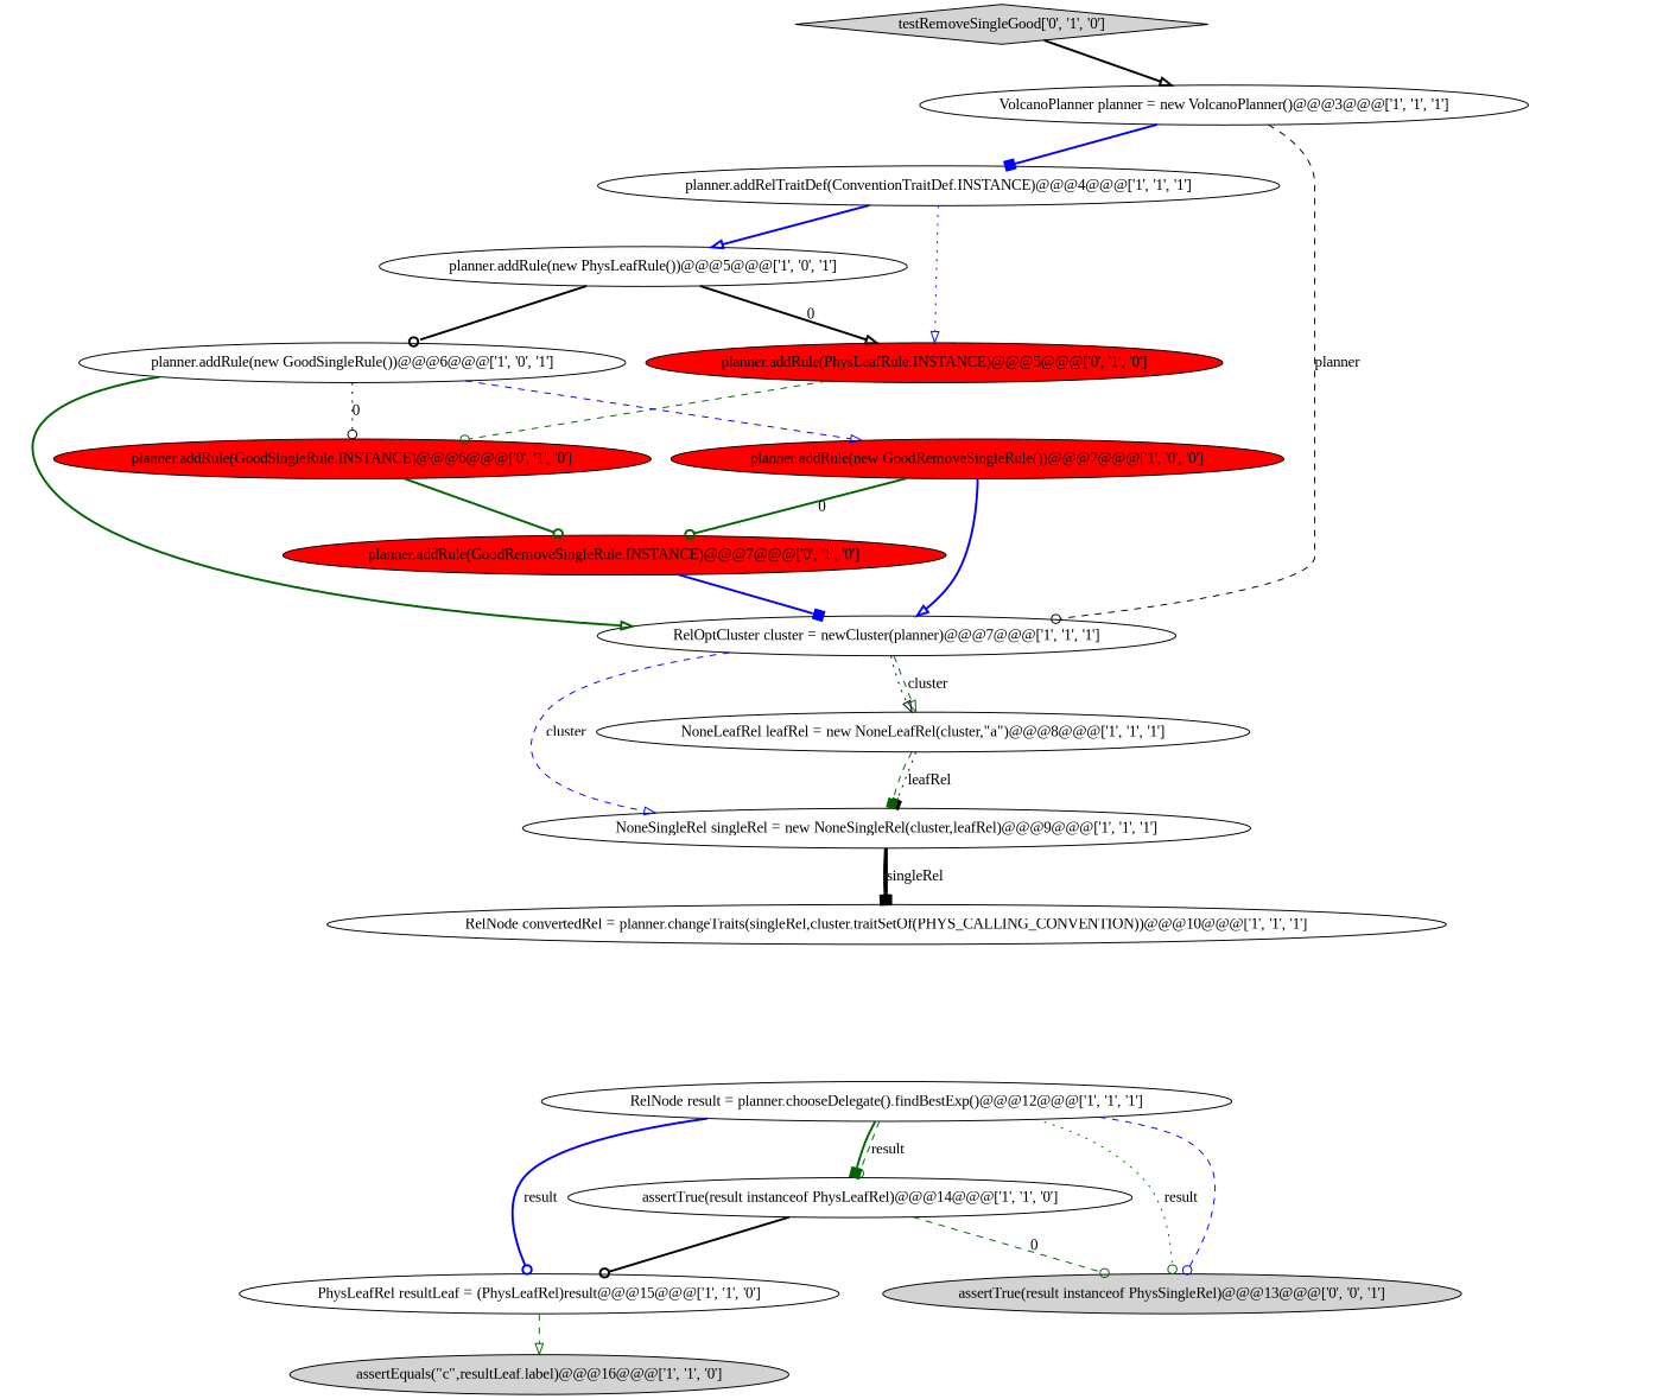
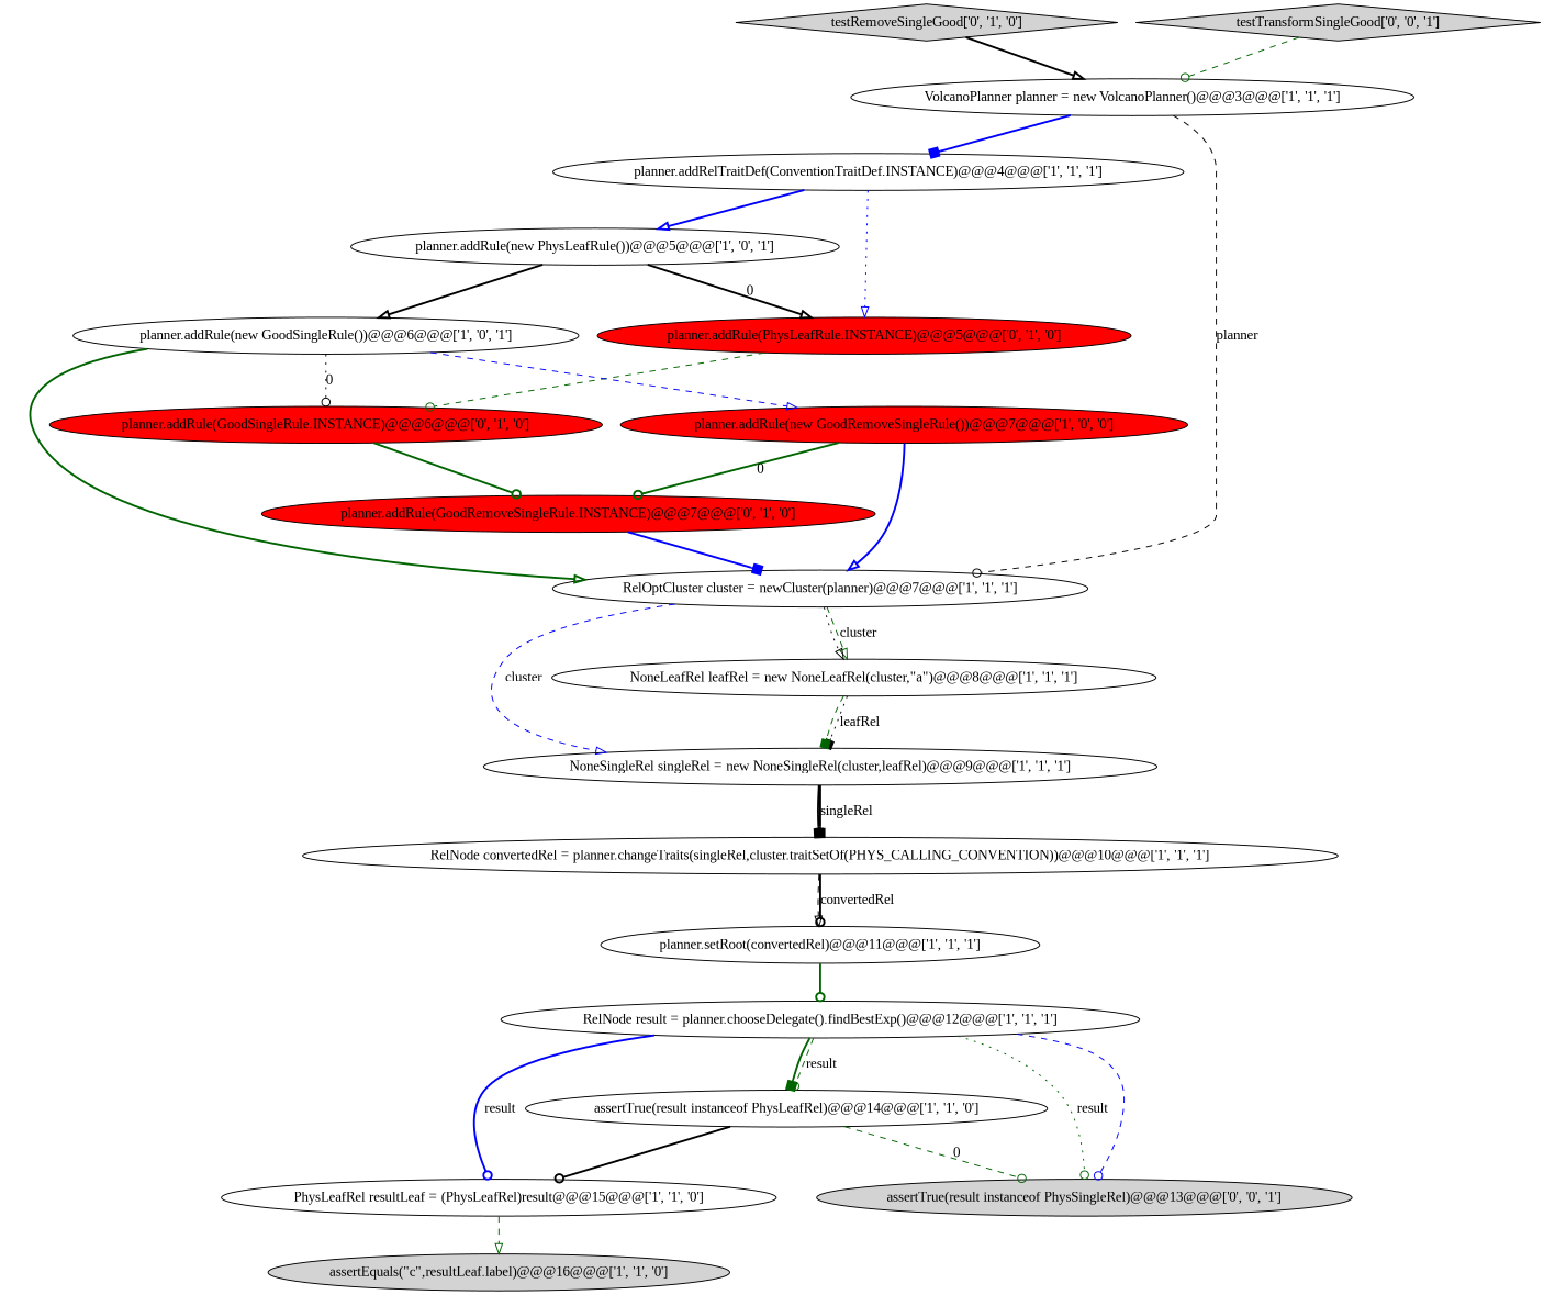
  digraph {
    fontname="Liberation Serif"
    node [fillcolor=white fontname="Liberation Serif" shape=ellipse style=filled]
    edge [arrowhead=odot color=darkgreen fontname="Liberation Serif" style=bold]
    n1 [fillcolor=lightgray label="assertEquals(\"c\",resultLeaf.label)@@@16@@@['1', '1', '0']"]
    n2 [label="planner.addRule(new PhysLeafRule())@@@5@@@['1', '0', '1']"]
    n3 [fillcolor=red label="planner.addRule(PhysLeafRule.INSTANCE)@@@5@@@['0', '1', '0']"]
    n4 [label="planner.addRule(new GoodSingleRule())@@@6@@@['1', '0', '1']"]
    n5 [fillcolor=red label="planner.addRule(GoodSingleRule.INSTANCE)@@@6@@@['0', '1', '0']"]
    n6 [label="RelOptCluster cluster = newCluster(planner)@@@7@@@['1', '1', '1']"]
    n7 [fillcolor=red label="planner.addRule(new GoodRemoveSingleRule())@@@7@@@['1', '0', '0']"]
    n8 [label="RelNode result = planner.chooseDelegate().findBestExp()@@@12@@@['1', '1', '1']"]
    n9 [fillcolor=lightgray label="assertTrue(result instanceof PhysSingleRel)@@@13@@@['0', '0', '1']"]
    n10 [label="assertTrue(result instanceof PhysLeafRel)@@@14@@@['1', '1', '0']"]
    n11 [label="PhysLeafRel resultLeaf = (PhysLeafRel)result@@@15@@@['1', '1', '0']"]
    n12 [label="NoneLeafRel leafRel = new NoneLeafRel(cluster,\"a\")@@@8@@@['1', '1', '1']"]
    n13 [label="NoneSingleRel singleRel = new NoneSingleRel(cluster,leafRel)@@@9@@@['1', '1', '1']"]
    n14 [label="RelNode convertedRel = planner.changeTraits(singleRel,cluster.traitSetOf(PHYS_CALLING_CONVENTION))@@@10@@@['1', '1', '1']"]
+   n15 [label="planner.setRoot(convertedRel)@@@11@@@['1', '1', '1']"]
    n16 [fillcolor=lightgray label="testRemoveSingleGood['0', '1', '0']" shape=diamond]
    n17 [label="VolcanoPlanner planner = new VolcanoPlanner()@@@3@@@['1', '1', '1']"]
    n18 [label="planner.addRelTraitDef(ConventionTraitDef.INSTANCE)@@@4@@@['1', '1', '1']"]
    n19 [fillcolor=red label="planner.addRule(GoodRemoveSingleRule.INSTANCE)@@@7@@@['0', '1', '0']"]
+   n20 [fillcolor=lightgray label="testTransformSingleGood['0', '0', '1']" shape=diamond]
    n2 -> n3 [arrowhead=onormal color=black label=0]
-   n2 -> n4 [color=black]
+   n2 -> n4 [arrowhead=onormal color=black]
    n3 -> n5 [style=dashed]
    n4 -> n5 [color=black label=0 style=dotted]
    n4 -> n6 [arrowhead=onormal]
    n4 -> n7 [arrowhead=onormal color=blue style=dashed]
    n5 -> n19
    n6 -> n12 [arrowhead=onormal label=cluster style=dashed]
    n6 -> n12 [arrowhead=onormal color=black style=dotted]
    n6 -> n13 [arrowhead=onormal color=blue label=cluster style=dashed]
    n7 -> n6 [arrowhead=onormal color=blue]
    n7 -> n19 [label=0]
    n8 -> n9 [color=blue style=dashed]
    n8 -> n9 [label=result style=dotted]
    n8 -> n10 [label=result style=dashed]
    n8 -> n10 [arrowhead=box]
    n8 -> n11 [color=blue label=result]
    n10 -> n9 [label=0 style=dashed]
    n10 -> n11 [color=black]
    n11 -> n1 [arrowhead=onormal style=dashed]
    n12 -> n13 [arrowhead=box color=black label=leafRel style=dotted]
    n12 -> n13 [arrowhead=box style=dashed]
    n13 -> n14 [arrowhead=box color=black]
    n13 -> n14 [arrowhead=box color=black label=singleRel]
+   n14 -> n15 [arrowhead=onormal color=black style=dashed]
+   n14 -> n15 [color=black label=convertedRel]
+   n15 -> n8
    n16 -> n17 [arrowhead=onormal color=black]
    n17 -> n6 [color=black label=planner style=dashed]
    n17 -> n18 [arrowhead=box color=blue]
    n18 -> n2 [arrowhead=onormal color=blue]
    n18 -> n3 [arrowhead=onormal color=blue style=dotted]
    n19 -> n6 [arrowhead=box color=blue]
+   n20 -> n17 [style=dashed]
  }
